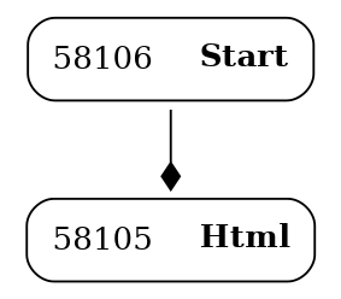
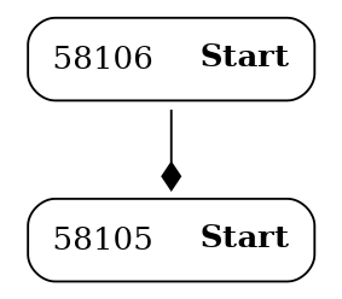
  digraph {
    node [shape=none]
-   n1 [label=<<TABLE border='1' cellspacing='0' cellpadding='10' style='rounded' ><TR><TD border='0'>58105</TD><TD border='0'><B>Html</B></TD></TR></TABLE>>]
+   n1 [label=<<TABLE border='1' cellspacing='0' cellpadding='10' style='rounded' ><TR><TD border='0'>58105</TD><TD border='0'><B>Start</B></TD></TR></TABLE>>]
    n2 [label=<<TABLE border='1' cellspacing='0' cellpadding='10' style='rounded' ><TR><TD border='0'>58106</TD><TD border='0'><B>Start</B></TD></TR></TABLE>>]
    n2 -> n1 [weight=2 arrowhead=diamond]
  }
